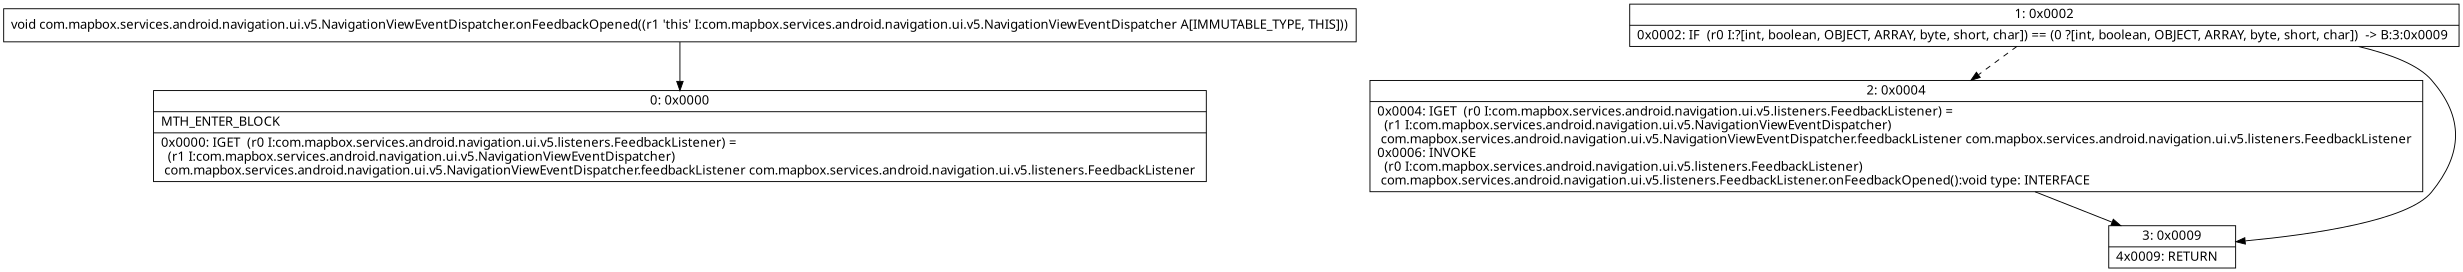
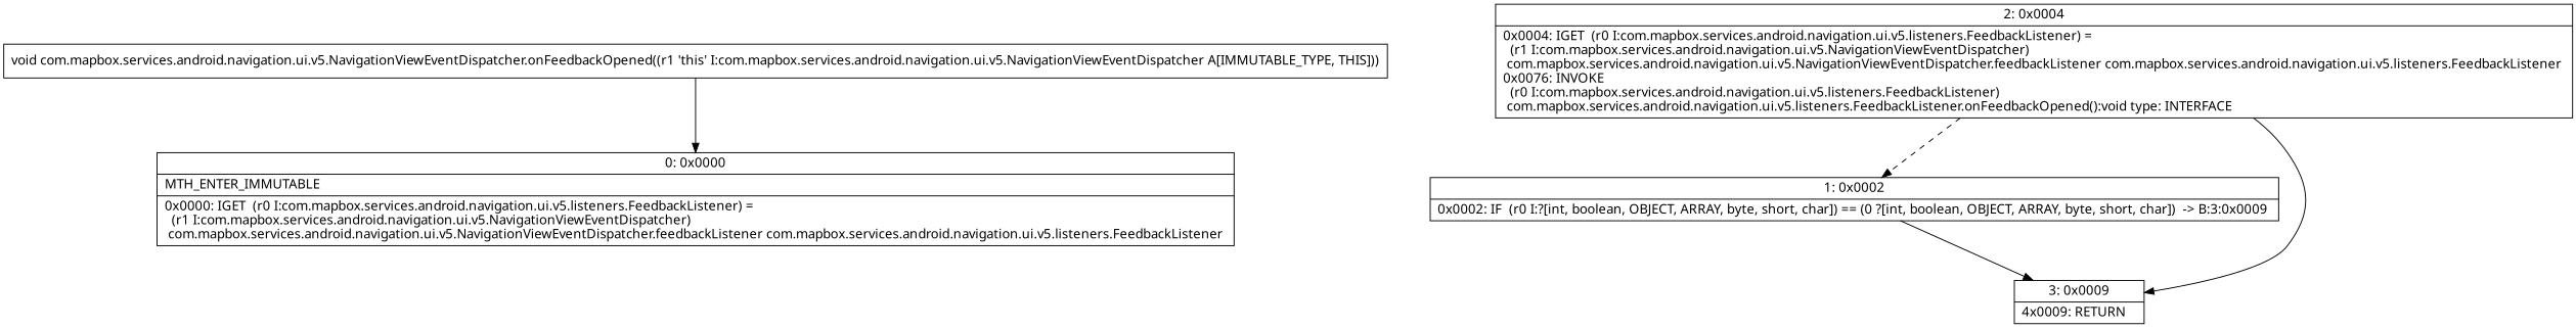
  digraph {
    fontname="Noto Sans"
    node [fontname="Noto Sans" shape=record]
    edge [fontname="Noto Sans"]
-   n1 [label="{0\:\ 0x0000|MTH_ENTER_BLOCK\l|0x0000: IGET  (r0 I:com.mapbox.services.android.navigation.ui.v5.listeners.FeedbackListener) = \l  (r1 I:com.mapbox.services.android.navigation.ui.v5.NavigationViewEventDispatcher)\l com.mapbox.services.android.navigation.ui.v5.NavigationViewEventDispatcher.feedbackListener com.mapbox.services.android.navigation.ui.v5.listeners.FeedbackListener \l}"]
+   n1 [label="{0\:\ 0x0000|MTH_ENTER_IMMUTABLE\l|0x0000: IGET  (r0 I:com.mapbox.services.android.navigation.ui.v5.listeners.FeedbackListener) = \l  (r1 I:com.mapbox.services.android.navigation.ui.v5.NavigationViewEventDispatcher)\l com.mapbox.services.android.navigation.ui.v5.NavigationViewEventDispatcher.feedbackListener com.mapbox.services.android.navigation.ui.v5.listeners.FeedbackListener \l}"]
    n2 [label="{1\:\ 0x0002|0x0002: IF  (r0 I:?[int, boolean, OBJECT, ARRAY, byte, short, char]) == (0 ?[int, boolean, OBJECT, ARRAY, byte, short, char])  \-\> B:3:0x0009 \l}"]
-   n3 [label="{2\:\ 0x0004|0x0004: IGET  (r0 I:com.mapbox.services.android.navigation.ui.v5.listeners.FeedbackListener) = \l  (r1 I:com.mapbox.services.android.navigation.ui.v5.NavigationViewEventDispatcher)\l com.mapbox.services.android.navigation.ui.v5.NavigationViewEventDispatcher.feedbackListener com.mapbox.services.android.navigation.ui.v5.listeners.FeedbackListener \l0x0006: INVOKE  \l  (r0 I:com.mapbox.services.android.navigation.ui.v5.listeners.FeedbackListener)\l com.mapbox.services.android.navigation.ui.v5.listeners.FeedbackListener.onFeedbackOpened():void type: INTERFACE \l}"]
+   n3 [label="{2\:\ 0x0004|0x0004: IGET  (r0 I:com.mapbox.services.android.navigation.ui.v5.listeners.FeedbackListener) = \l  (r1 I:com.mapbox.services.android.navigation.ui.v5.NavigationViewEventDispatcher)\l com.mapbox.services.android.navigation.ui.v5.NavigationViewEventDispatcher.feedbackListener com.mapbox.services.android.navigation.ui.v5.listeners.FeedbackListener \l0x0076: INVOKE  \l  (r0 I:com.mapbox.services.android.navigation.ui.v5.listeners.FeedbackListener)\l com.mapbox.services.android.navigation.ui.v5.listeners.FeedbackListener.onFeedbackOpened():void type: INTERFACE \l}"]
    n4 [label="{3\:\ 0x0009|4x0009: RETURN   \l}"]
    n5 [label="{void com.mapbox.services.android.navigation.ui.v5.NavigationViewEventDispatcher.onFeedbackOpened((r1 'this' I:com.mapbox.services.android.navigation.ui.v5.NavigationViewEventDispatcher A[IMMUTABLE_TYPE, THIS])) }"]
-   n2 -> n3 [style=dashed]
+   n3 -> n2 [style=dashed]
    n2 -> n4
    n3 -> n4
    n5 -> n1
  }
